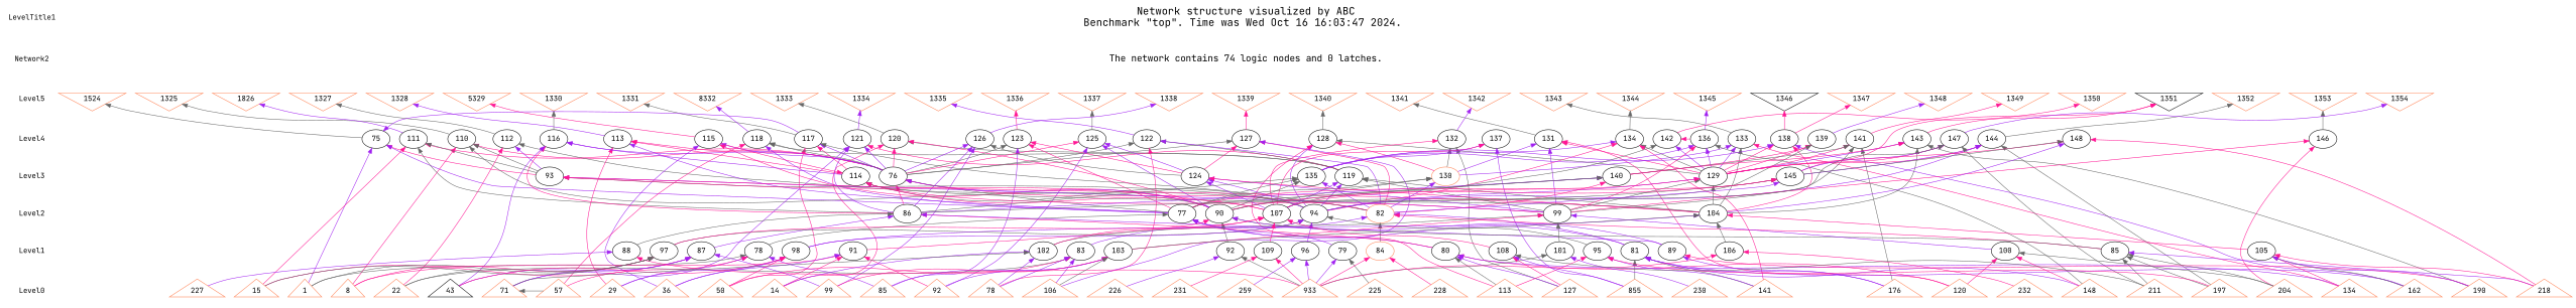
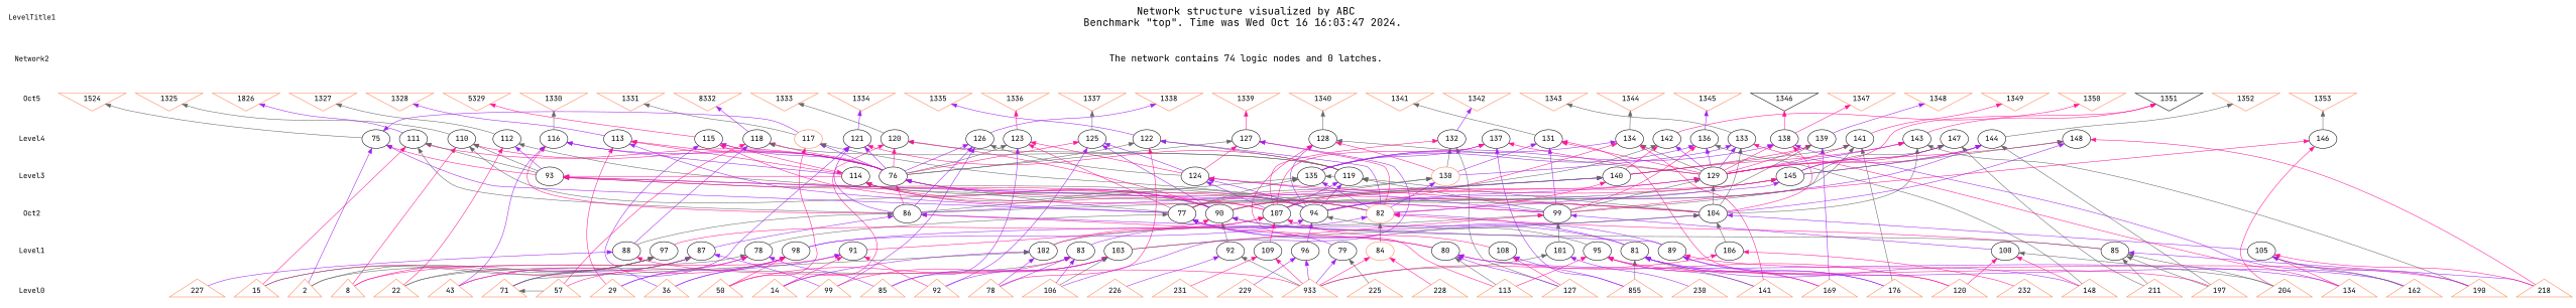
  digraph {
    fontname="JetBrains Mono"
    node [fontname="JetBrains Mono" shape=ellipse]
    edge [dir=back fontname="JetBrains Mono" style=solid color=purple]
    LevelTitle1 [shape=plaintext]
    n2 [label=Network2 shape=plaintext]
-   Level5 [shape=plaintext]
+   Level5 [shape=plaintext label=Oct5]
    Level4 [shape=plaintext]
    Level3 [shape=plaintext]
-   Level2 [shape=plaintext]
+   Level2 [shape=plaintext label=Oct2]
    Level1 [shape=plaintext]
    Level0 [shape=plaintext]
    n9 [fontsize=20 label="Network structure visualized by ABC\nBenchmark \"top\". Time was Wed Oct 16 16:03:47 2024. " shape=plaintext]
    n10 [fontsize=18 label="The network contains 74 logic nodes and 0 latches.\n" shape=plaintext]
    n11 [color=coral fillcolor=coral label=1524 shape=invtriangle]
    n12 [color=coral fillcolor=coral label=1325 shape=invtriangle]
    n13 [color=coral fillcolor=coral label=1826 shape=invtriangle]
    n14 [color=coral fillcolor=coral label=1327 shape=invtriangle]
    n15 [color=coral fillcolor=coral label=1328 shape=invtriangle]
    n16 [color=coral fillcolor=coral label=5329 shape=invtriangle]
    n17 [color=coral fillcolor=coral label=1330 shape=invtriangle]
    n18 [color=coral fillcolor=coral label=1331 shape=invtriangle]
    n19 [color=coral fillcolor=coral label=8332 shape=invtriangle]
    n20 [color=coral fillcolor=coral label=1333 shape=invtriangle]
    n21 [color=coral fillcolor=coral label=1334 shape=invtriangle]
    n22 [color=coral fillcolor=coral label=1335 shape=invtriangle]
    n23 [color=coral fillcolor=coral label=1336 shape=invtriangle]
    n24 [color=coral fillcolor=coral label=1337 shape=invtriangle]
    n25 [color=coral fillcolor=coral label=1338 shape=invtriangle]
    n26 [color=coral fillcolor=coral label=1339 shape=invtriangle]
    n27 [color=coral fillcolor=coral label=1340 shape=invtriangle]
    n28 [color=coral fillcolor=coral label=1341 shape=invtriangle]
    n29 [color=coral fillcolor=coral label=1342 shape=invtriangle]
    n30 [color=coral fillcolor=coral label=1343 shape=invtriangle]
    n31 [color=coral fillcolor=coral label=1344 shape=invtriangle]
    n32 [color=coral fillcolor=coral label=1345 shape=invtriangle]
    n33 [color=black fillcolor=coral label=1346 shape=invtriangle]
    n34 [color=coral fillcolor=coral label=1347 shape=invtriangle]
    n35 [color=coral fillcolor=coral label=1348 shape=invtriangle]
    n36 [color=coral fillcolor=coral label=1349 shape=invtriangle]
    n37 [color=coral fillcolor=coral label=1350 shape=invtriangle]
    n38 [color=black fillcolor=coral label=1351 shape=invtriangle]
    n39 [color=coral fillcolor=coral label=1352 shape=invtriangle]
    n40 [color=coral fillcolor=coral label=1353 shape=invtriangle]
-   n41 [color=coral fillcolor=coral label=1354 shape=invtriangle]
    n42 [label="75\n"]
    n43 [label="110\n"]
    n44 [label="111\n"]
    n45 [label="112\n"]
    n46 [label="113\n"]
    n47 [label="115\n"]
    n48 [label="116\n"]
-   n49 [label="117\n"]
+   n49 [label="117\n" color=coral]
    n50 [label="118\n"]
    n51 [label="120\n"]
    n52 [label="121\n"]
    n53 [label="122\n"]
    n54 [label="123\n"]
    n55 [label="125\n"]
    n56 [label="126\n"]
    n57 [label="127\n"]
    n58 [label="128\n"]
    n59 [label="131\n"]
    n60 [label="132\n"]
    n61 [label="133\n"]
    n62 [label="134\n"]
    n63 [label="136\n"]
    n64 [label="137\n"]
    n65 [label="138\n"]
    n66 [label="139\n"]
    n67 [label="141\n"]
    n68 [label="142\n"]
    n69 [label="143\n"]
    n70 [label="144\n"]
    n71 [label="146\n"]
    n72 [label="147\n"]
    n73 [label="148\n"]
    n74 [label="76\n"]
    n75 [label="93\n"]
    n76 [label="114\n"]
    n77 [label="119\n"]
    n78 [label="124\n"]
    n79 [label="129\n"]
    n80 [color=coral label="130\n"]
    n81 [label="135\n"]
    n82 [label="140\n"]
    n83 [label="145\n"]
    n84 [label="77\n"]
    n85 [color=coral label="82\n"]
    n86 [label="86\n"]
    n87 [label="90\n"]
    n88 [label="94\n"]
    n89 [label="99\n"]
    n90 [label="104\n"]
    n91 [label="107\n"]
    n92 [label="78\n"]
    n93 [label="79\n"]
    n94 [label="80\n"]
    n95 [label="81\n"]
    n96 [label="83\n"]
    n97 [color=coral label="84\n"]
    n98 [label="85\n"]
    n99 [label="87\n"]
    n100 [label="88\n"]
    n101 [label="89\n"]
    n102 [label="91\n"]
    n103 [label="92\n"]
    n104 [label="95\n"]
    n105 [label="96\n"]
    n106 [label="97\n"]
    n107 [label="98\n"]
    n108 [label="100\n"]
    n109 [label="101\n"]
    n110 [label="102\n"]
    n111 [label="103\n"]
    n112 [label="105\n"]
    n113 [label="106\n"]
    n114 [label="108\n"]
    n115 [label="109\n"]
-   n116 [color=coral fillcolor=coral label=1 shape=triangle]
+   n116 [color=coral fillcolor=coral label=2 shape=triangle]
    n117 [color=coral fillcolor=coral label=8 shape=triangle]
    n118 [color=coral fillcolor=coral label=15 shape=triangle]
    n119 [color=coral fillcolor=coral label=22 shape=triangle]
    n120 [color=coral fillcolor=coral label=29 shape=triangle]
    n121 [color=coral fillcolor=coral label=36 shape=triangle]
-   n122 [color=black fillcolor=coral label=43 shape=triangle]
+   n122 [color=coral fillcolor=coral label=43 shape=triangle]
    n123 [color=coral fillcolor=coral label=50 shape=triangle]
    n124 [color=coral fillcolor=coral label=57 shape=triangle]
    n125 [color=coral fillcolor=coral label=14 shape=triangle]
    n126 [color=coral fillcolor=coral label=71 shape=triangle]
    n127 [color=coral fillcolor=coral label=78 shape=triangle]
    n128 [color=coral fillcolor=coral label=85 shape=triangle]
    n129 [color=coral fillcolor=coral label=92 shape=triangle]
    n130 [color=coral fillcolor=coral label=99 shape=triangle]
    n131 [color=coral fillcolor=coral label=106 shape=triangle]
    n132 [color=coral fillcolor=coral label=113 shape=triangle]
    n133 [color=coral fillcolor=coral label=120 shape=triangle]
    n134 [color=coral fillcolor=coral label=127 shape=triangle]
    n135 [color=coral fillcolor=coral label=134 shape=triangle]
    n136 [color=coral fillcolor=coral label=141 shape=triangle]
    n137 [color=coral fillcolor=coral label=148 shape=triangle]
    n138 [color=coral fillcolor=coral label=855 shape=triangle]
    n139 [color=coral fillcolor=coral label=162 shape=triangle]
+   n140 [color=coral fillcolor=coral label=169 shape=triangle]
    n141 [color=coral fillcolor=coral label=176 shape=triangle]
    n142 [color=coral fillcolor=coral label=190 shape=triangle]
    n143 [color=coral fillcolor=coral label=197 shape=triangle]
    n144 [color=coral fillcolor=coral label=204 shape=triangle]
    n145 [color=coral fillcolor=coral label=211 shape=triangle]
    n146 [color=coral fillcolor=coral label=218 shape=triangle]
    n147 [color=coral fillcolor=coral label=225 shape=triangle]
    n148 [color=coral fillcolor=coral label=226 shape=triangle]
    n149 [color=coral fillcolor=coral label=227 shape=triangle]
    n150 [color=coral fillcolor=coral label=228 shape=triangle]
-   n151 [color=coral fillcolor=coral label=259 shape=triangle]
+   n151 [color=coral fillcolor=coral label=229 shape=triangle]
    n152 [color=coral fillcolor=coral label=230 shape=triangle]
    n153 [color=coral fillcolor=coral label=231 shape=triangle]
    n154 [color=coral fillcolor=coral label=232 shape=triangle]
    n155 [color=coral fillcolor=coral label=933 shape=triangle]
    subgraph sub_1 {
      LevelTitle1
      n2
      Level5
      Level4
      Level3
      Level2
      Level1
      Level0
    }
    subgraph sub_2 {
      rank=same
      LevelTitle1
      n9
    }
    subgraph sub_3 {
      rank=same
      n2
      n10
    }
    subgraph sub_4 {
      rank=same
      Level5
      n11
      n12
      n13
      n14
      n15
      n16
      n17
      n18
      n19
      n20
      n21
      n22
      n23
      n24
      n25
      n26
      n27
      n28
      n29
      n30
      n31
      n32
      n33
      n34
      n35
      n36
      n37
      n38
      n39
      n40
-     n41
    }
    subgraph sub_5 {
      rank=same
      Level4
      n42
      n43
      n44
      n45
      n46
      n47
      n48
      n49
      n50
      n51
      n52
      n53
      n54
      n55
      n56
      n57
      n58
      n59
      n60
      n61
      n62
      n63
      n64
      n65
      n66
      n67
      n68
      n69
      n70
      n71
      n72
      n73
    }
    subgraph sub_6 {
      rank=same
      Level3
      n74
      n75
      n76
      n77
      n78
      n79
      n80
      n81
      n82
      n83
    }
    subgraph sub_7 {
      rank=same
      Level2
      n84
      n85
      n86
      n87
      n88
      n89
      n90
      n91
    }
    subgraph sub_8 {
      rank=same
      Level1
      n92
      n93
      n94
      n95
      n96
      n97
      n98
      n99
      n100
      n101
      n102
      n103
      n104
      n105
      n106
      n107
      n108
      n109
      n110
      n111
      n112
      n113
      n114
      n115
    }
    subgraph sub_9 {
      rank=same
      Level0
      n116
      n117
      n118
      n119
      n120
      n121
      n122
      n123
      n124
      n125
      n126
      n127
      n128
      n129
      n130
      n131
      n132
      n133
      n134
      n135
      n136
      n137
      n138
      n139
+     n140
      n141
      n142
      n143
      n144
      n145
      n146
      n147
      n148
      n149
      n150
      n151
      n152
      n153
      n154
      n155
    }
    LevelTitle1 -> n2 [style=invis color=""]
    n2 -> Level5 [style=invis color=""]
    Level5 -> Level4 [style=invis color=""]
    Level4 -> Level3 [style=invis color=""]
    Level3 -> Level2 [style=invis color=""]
    Level2 -> Level1 [style=invis color=""]
    Level1 -> Level0 [style=invis color=""]
    n9 -> n10 [style=invis color=""]
    n10 -> n11 [style=invis color=""]
    n10 -> n12 [style=invis color=""]
    n10 -> n13 [style=invis color=""]
    n10 -> n14 [style=invis color=""]
    n10 -> n15 [style=invis color=""]
    n10 -> n16 [style=invis color=""]
    n10 -> n17 [style=invis color=""]
    n10 -> n18 [style=invis color=""]
    n10 -> n19 [style=invis color=""]
    n10 -> n20 [style=invis color=""]
    n10 -> n21 [style=invis color=""]
    n10 -> n22 [style=invis color=""]
    n10 -> n23 [style=invis color=""]
    n10 -> n24 [style=invis color=""]
    n10 -> n25 [style=invis color=""]
    n10 -> n26 [style=invis color=""]
    n10 -> n27 [style=invis color=""]
    n10 -> n28 [style=invis color=""]
    n10 -> n29 [style=invis color=""]
    n10 -> n30 [style=invis color=""]
    n10 -> n31 [style=invis color=""]
    n10 -> n32 [style=invis color=""]
    n10 -> n33 [style=invis color=""]
    n10 -> n34 [style=invis color=""]
    n10 -> n35 [style=invis color=""]
    n10 -> n36 [style=invis color=""]
    n10 -> n37 [style=invis color=""]
    n10 -> n38 [style=invis color=""]
    n10 -> n39 [style=invis color=""]
    n10 -> n40 [style=invis color=""]
-   n10 -> n41 [style=invis color=""]
    n11 -> n12 [style=invis color=""]
    n11 -> n42 [color=gray40]
    n12 -> n13 [style=invis color=""]
    n12 -> n43 [color=gray40]
    n13 -> n14 [style=invis color=""]
    n13 -> n44
    n14 -> n15 [style=invis color=""]
    n14 -> n45 [color=gray40]
    n15 -> n16 [style=invis color=""]
    n15 -> n46
    n16 -> n17 [style=invis color=""]
    n16 -> n47 [color=deeppink]
    n17 -> n18 [style=invis color=""]
    n17 -> n48 [color=gray40]
    n18 -> n19 [style=invis color=""]
    n18 -> n49 [color=gray40]
    n19 -> n20 [style=invis color=""]
    n19 -> n50
    n20 -> n21 [style=invis color=""]
    n20 -> n51 [color=gray40]
    n21 -> n22 [style=invis color=""]
    n21 -> n52
    n22 -> n23 [style=invis color=""]
    n22 -> n53
    n23 -> n24 [style=invis color=""]
    n23 -> n54 [color=deeppink]
    n24 -> n25 [style=invis color=""]
    n24 -> n55 [color=gray40]
    n25 -> n26 [style=invis color=""]
    n25 -> n56
    n26 -> n27 [style=invis color=""]
    n26 -> n57 [color=deeppink]
    n27 -> n28 [style=invis color=""]
    n27 -> n58 [color=gray40]
    n28 -> n29 [style=invis color=""]
    n28 -> n59 [color=gray40]
    n29 -> n30 [style=invis color=""]
    n29 -> n60
    n30 -> n31 [style=invis color=""]
    n30 -> n61 [color=gray40]
    n31 -> n32 [style=invis color=""]
    n31 -> n62 [color=gray40]
    n32 -> n33 [style=invis color=""]
    n32 -> n63
    n33 -> n34 [style=invis color=""]
    n33 -> n65 [color=deeppink]
    n34 -> n35 [style=invis color=""]
    n34 -> n65 [color=deeppink]
    n35 -> n36 [style=invis color=""]
    n35 -> n66
    n36 -> n37 [style=invis color=""]
    n36 -> n67 [color=deeppink]
    n37 -> n38 [style=invis color=""]
    n37 -> n68 [color=deeppink]
    n38 -> n39 [style=invis color=""]
    n38 -> n69 [color=deeppink]
    n38 -> n83 [color=deeppink]
    n39 -> n40 [style=invis color=""]
    n39 -> n70 [color=gray40]
-   n40 -> n41 [style=invis color=""]
    n40 -> n71 [color=gray40]
-   n41 -> n72
    n42 -> n49
    n42 -> n75 [color=deeppink]
    n42 -> n84
    n42 -> n116
    n43 -> n74 [color=deeppink]
    n43 -> n75 [color=gray40]
    n43 -> n87 [color=gray40]
    n43 -> n117 [color=deeppink]
    n44 -> n74 [color=deeppink]
    n44 -> n75 [color=gray40]
    n44 -> n86 [color=gray40]
    n44 -> n118 [color=deeppink]
    n45 -> n75
    n45 -> n85 [color=gray40]
    n45 -> n119 [color=deeppink]
    n46 -> n74 [color=deeppink]
    n46 -> n76 [color=deeppink]
    n46 -> n84
    n46 -> n120 [color=deeppink]
    n47 -> n74
    n47 -> n87 [color=deeppink]
    n47 -> n121
    n48 -> n74
    n48 -> n76
    n48 -> n86 [color=deeppink]
    n48 -> n122
    n49 -> n74
-   n49 -> n76 [color=deeppink]
+   n75 -> n76 [color=deeppink]
    n49 -> n85 [color=gray40]
    n49 -> n123 [color=deeppink]
-   n50 -> n74 [color=gray40]
+   n50 -> n74 [color=deeppink]
    n50 -> n77 [color=gray40]
-   n50 -> n84
+   n50 -> n100
    n50 -> n124 [color=deeppink]
    n51 -> n74 [color=deeppink]
    n51 -> n77 [color=gray40]
    n51 -> n87 [color=deeppink]
    n51 -> n125 [color=deeppink]
    n52 -> n74
    n52 -> n77 [color=deeppink]
    n52 -> n86
    n52 -> n126
    n53 -> n74 [color=gray40]
    n53 -> n77 [color=gray40]
    n53 -> n85
    n53 -> n127 [color=deeppink]
    n54 -> n74 [color=gray40]
    n54 -> n78 [color=deeppink]
    n54 -> n84 [color=deeppink]
    n54 -> n128
    n55 -> n74 [color=deeppink]
    n55 -> n78
    n55 -> n87
    n55 -> n129
    n56 -> n74
    n56 -> n78 [color=gray40]
    n56 -> n86
    n56 -> n130
    n57 -> n74 [color=gray40]
    n57 -> n78 [color=deeppink]
    n57 -> n85 [color=deeppink]
    n57 -> n131
    n58 -> n79 [color=gray40]
    n58 -> n80 [color=deeppink]
    n58 -> n88
    n58 -> n132 [color=deeppink]
    n59 -> n79 [color=deeppink]
    n59 -> n80
    n59 -> n89
    n59 -> n133 [color=deeppink]
    n60 -> n80 [color=gray40]
    n60 -> n91 [color=deeppink]
    n60 -> n134 [color=gray40]
    n61 -> n79
    n61 -> n80
    n61 -> n90 [color=gray40]
    n61 -> n135 [color=deeppink]
    n62 -> n79 [color=gray40]
    n62 -> n81
    n62 -> n88 [color=deeppink]
    n62 -> n136 [color=deeppink]
    n63 -> n79
    n63 -> n81
    n63 -> n89 [color=deeppink]
    n63 -> n137 [color=gray40]
+   n64 -> n79 [color=deeppink]
    n64 -> n81
    n64 -> n91 [color=deeppink]
    n64 -> n138
    n65 -> n79 [color=deeppink]
    n65 -> n81
    n65 -> n90 [color=deeppink]
    n65 -> n139
    n66 -> n79 [color=deeppink]
    n66 -> n82 [color=deeppink]
    n66 -> n88 [color=gray40]
+   n66 -> n140
    n67 -> n79 [color=deeppink]
    n67 -> n82 [color=gray40]
    n67 -> n89 [color=gray40]
    n67 -> n141 [color=gray40]
    n68 -> n79
-   n68 -> n63 [color=deeppink]
+   n68 -> n82 [color=deeppink]
    n68 -> n91 [color=gray40]
    n69 -> n79
    n69 -> n82 [color=deeppink]
    n69 -> n90 [color=gray40]
    n69 -> n142 [color=gray40]
    n70 -> n79 [color=deeppink]
    n70 -> n83
    n70 -> n88
    n70 -> n143 [color=gray40]
    n71 -> n89 [color=deeppink]
    n71 -> n144 [color=deeppink]
    n72 -> n79 [color=deeppink]
    n72 -> n83
    n72 -> n91 [color=gray40]
    n72 -> n145 [color=gray40]
    n73 -> n79 [color=deeppink]
    n73 -> n83 [color=gray40]
    n73 -> n90
    n73 -> n146 [color=deeppink]
    n74 -> n84 [color=gray40]
    n74 -> n85 [color=deeppink]
    n74 -> n86 [color=deeppink]
    n74 -> n87
    n75 -> n88 [color=gray40]
    n75 -> n89
    n75 -> n90 [color=deeppink]
    n75 -> n91 [color=deeppink]
    n76 -> n47 [color=deeppink]
    n76 -> n88 [color=gray40]
    n76 -> n89 [color=deeppink]
    n76 -> n90 [color=gray40]
    n76 -> n91 [color=deeppink]
    n77 -> n88
    n77 -> n89 [color=gray40]
    n77 -> n90 [color=gray40]
    n77 -> n91
    n78 -> n88
    n78 -> n89
    n78 -> n90 [color=deeppink]
    n78 -> n91
    n79 -> n88
    n79 -> n89 [color=gray40]
    n79 -> n90 [color=gray40]
    n79 -> n91 [color=deeppink]
    n80 -> n84 [color=gray40]
    n80 -> n85
    n80 -> n87 [color=gray40]
    n81 -> n84 [color=gray40]
    n81 -> n85
    n81 -> n86 [color=gray40]
-   n81 -> n87 [color=gray40]
+   n81 -> n77 [color=gray40]
    n82 -> n84 [color=gray40]
    n82 -> n85 [color=deeppink]
    n82 -> n86
    n82 -> n87 [color=gray40]
    n83 -> n84 [color=deeppink]
    n83 -> n85
    n83 -> n86 [color=gray40]
    n83 -> n87 [color=deeppink]
    n84 -> n92 [color=gray40]
    n84 -> n93
    n84 -> n94
    n84 -> n95
    n85 -> n95
    n85 -> n96
    n85 -> n97 [color=gray40]
    n85 -> n98 [color=deeppink]
    n86 -> n94 [color=deeppink]
    n86 -> n99
    n86 -> n100 [color=gray40]
    n86 -> n101
    n87 -> n98 [color=gray40]
    n87 -> n101
    n87 -> n102 [color=deeppink]
    n87 -> n103 [color=gray40]
    n88 -> n104 [color=gray40]
    n88 -> n105
-   n88 -> n106 [color=gray40]
    n88 -> n107
    n89 -> n108
    n89 -> n109 [color=gray40]
    n89 -> n110 [color=gray40]
    n89 -> n111 [color=deeppink]
    n90 -> n107
    n90 -> n111 [color=gray40]
-   n90 -> n112 [color=deeppink]
+   n90 -> n112
    n90 -> n113 [color=gray40]
    n91 -> n106 [color=deeppink]
    n91 -> n110 [color=deeppink]
    n91 -> n114 [color=deeppink]
    n91 -> n115 [color=deeppink]
    n92 -> n116 [color=gray40]
    n92 -> n120
    n92 -> n124 [color=deeppink]
    n92 -> n128
    n93 -> n147 [color=gray40]
    n93 -> n155
    n94 -> n132 [color=gray40]
    n94 -> n133 [color=deeppink]
    n94 -> n134
    n94 -> n135
    n95 -> n136 [color=gray40]
    n95 -> n137
    n95 -> n138 [color=gray40]
    n95 -> n139
    n95 -> n141
    n96 -> n119 [color=gray40]
    n96 -> n123 [color=deeppink]
    n96 -> n127
    n96 -> n131
    n97 -> n150 [color=deeppink]
    n97 -> n155 [color=deeppink]
    n98 -> n143 [color=gray40]
    n98 -> n144 [color=gray40]
    n98 -> n145 [color=gray40]
    n98 -> n146
    n99 -> n118 [color=deeppink]
    n99 -> n122
-   n99 -> n126
+   n99 -> n126 [color=gray40]
    n99 -> n130
    n100 -> n149
    n100 -> n155 [color=deeppink]
+   n101 -> n140
    n101 -> n141
    n101 -> n142 [color=deeppink]
    n102 -> n117 [color=deeppink]
    n102 -> n121
    n102 -> n125 [color=deeppink]
    n102 -> n129 [color=deeppink]
    n103 -> n148
    n103 -> n155 [color=gray40]
    n104 -> n132 [color=deeppink]
    n104 -> n136
+   n104 -> n140 [color=deeppink]
    n104 -> n143 [color=deeppink]
    n105 -> n151
    n105 -> n155
    n106 -> n116 [color=gray40]
    n106 -> n117 [color=deeppink]
    n106 -> n118 [color=gray40]
    n106 -> n119 [color=gray40]
    n107 -> n120
    n107 -> n121
    n107 -> n122 [color=deeppink]
    n107 -> n123 [color=deeppink]
    n108 -> n133 [color=deeppink]
    n108 -> n137 [color=deeppink]
    n108 -> n144 [color=gray40]
    n109 -> n152
    n109 -> n155 [color=gray40]
    n110 -> n125
    n110 -> n126 [color=gray40]
    n110 -> n127
    n111 -> n128
    n111 -> n129
    n111 -> n130 [color=deeppink]
    n111 -> n131 [color=gray40]
    n112 -> n135 [color=deeppink]
    n112 -> n139 [color=gray40]
    n112 -> n142
    n112 -> n146 [color=deeppink]
    n113 -> n154 [color=deeppink]
    n113 -> n155 [color=deeppink]
    n114 -> n134 [color=deeppink]
    n114 -> n138
-   n114 -> n145 [color=gray40]
    n115 -> n153 [color=deeppink]
    n115 -> n155 [color=deeppink]
    n126 -> n124 [color=gray40]
  }
